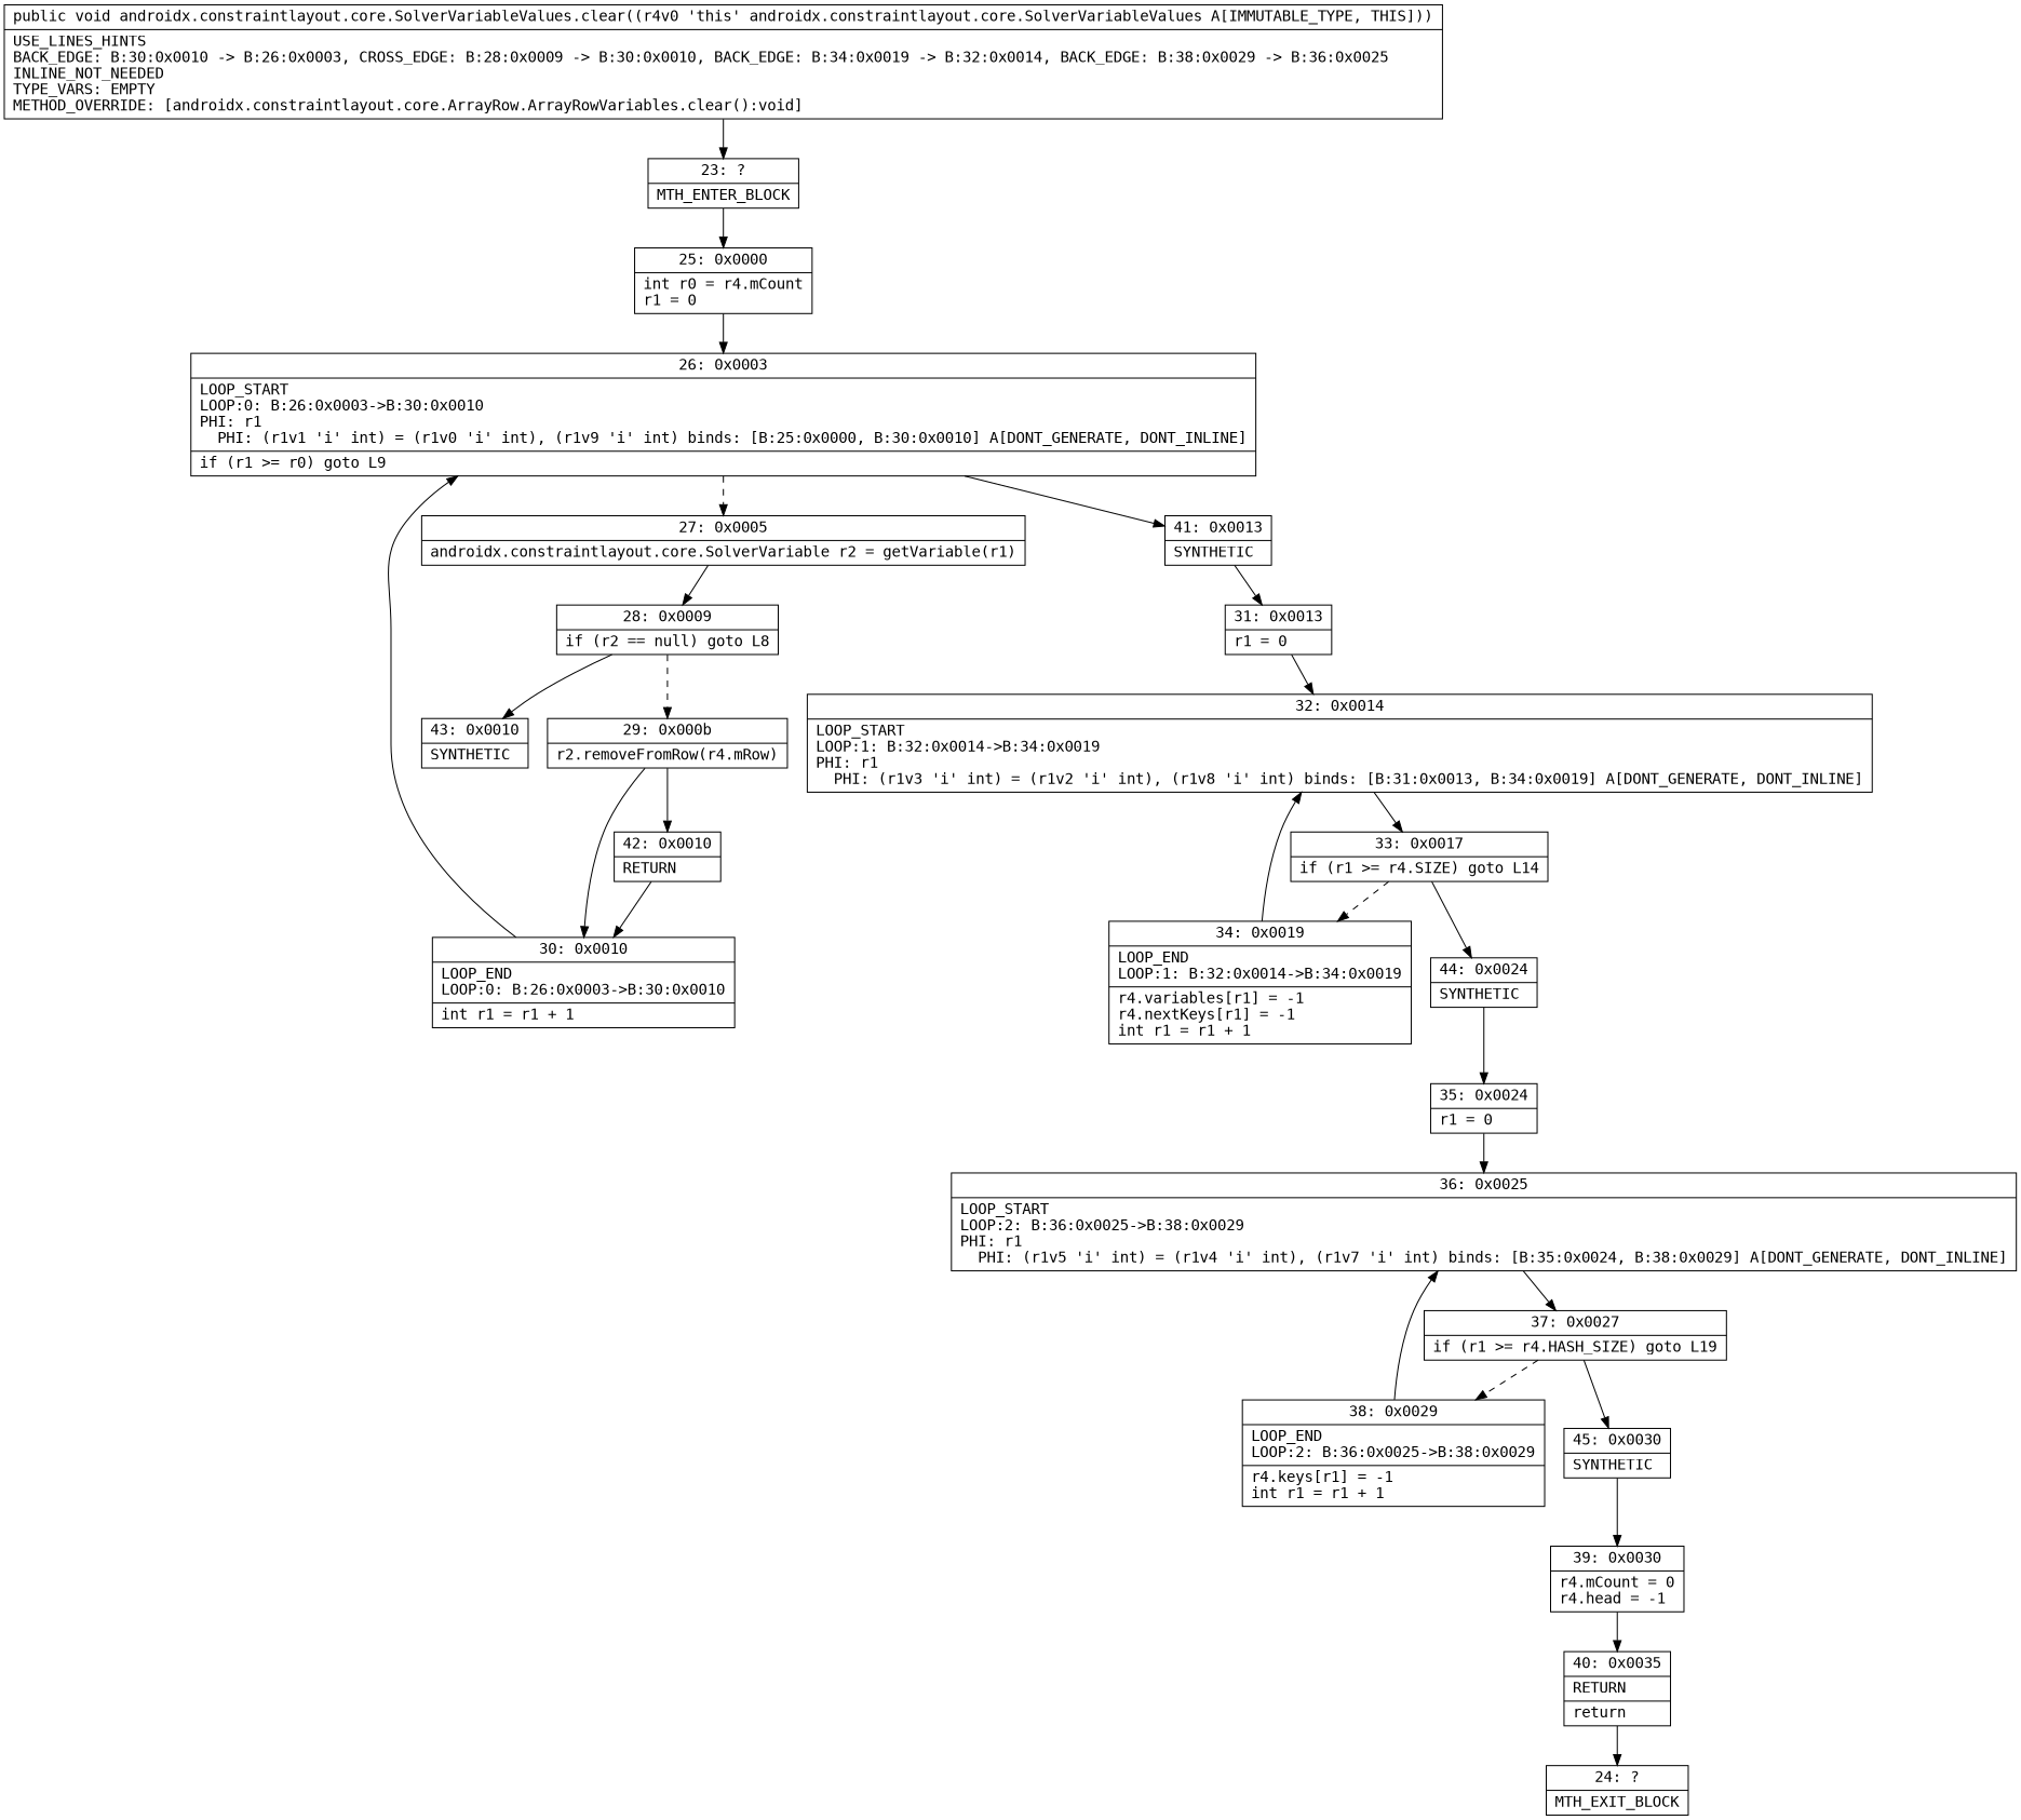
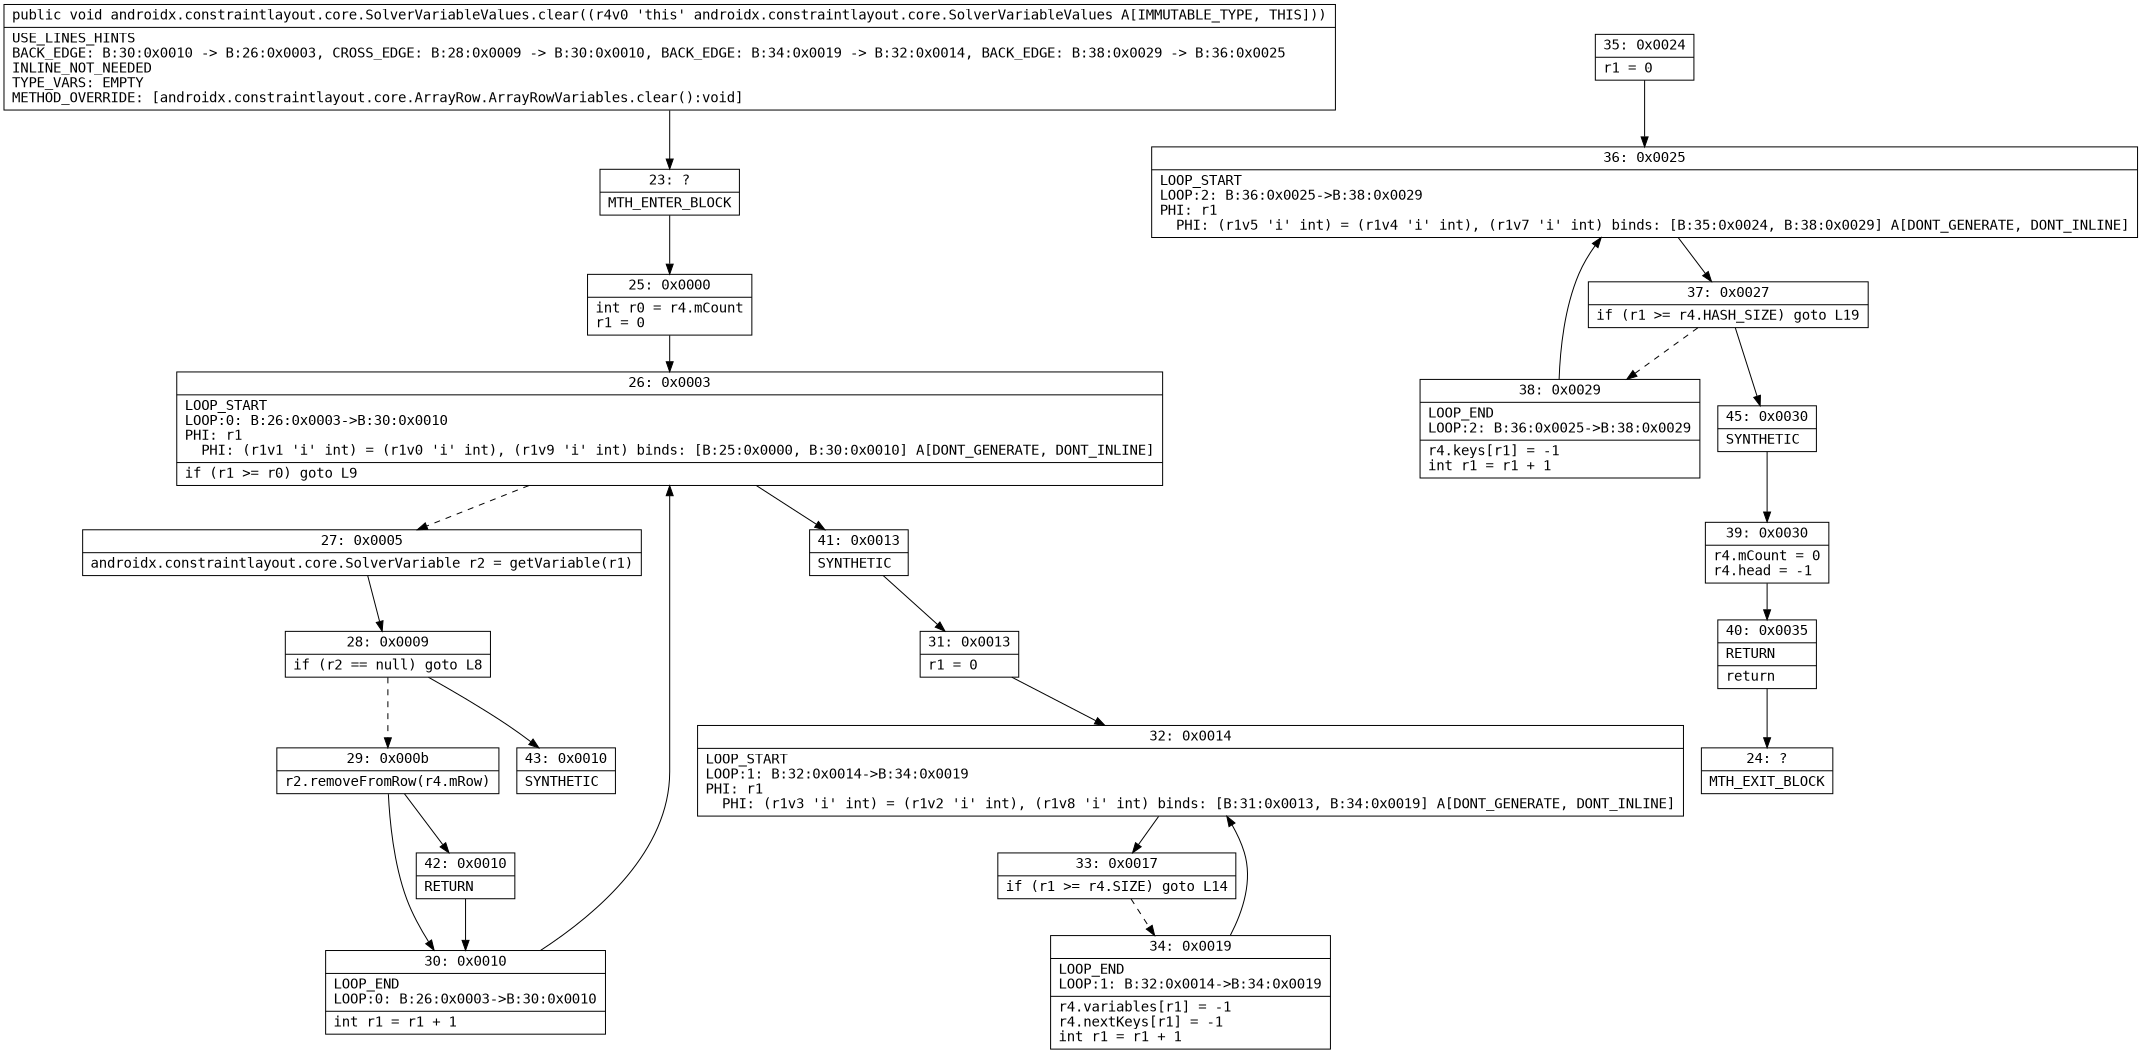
  digraph {
    fontname="DejaVu Sans Mono"
    node [fontname="DejaVu Sans Mono" shape=record]
    edge [fontname="DejaVu Sans Mono"]
    n1 [label="{23\:\ ?|MTH_ENTER_BLOCK\l}"]
    n2 [label="{25\:\ 0x0000|int r0 = r4.mCount\lr1 = 0\l}"]
    n3 [label="{26\:\ 0x0003|LOOP_START\lLOOP:0: B:26:0x0003\-\>B:30:0x0010\lPHI: r1 \l  PHI: (r1v1 'i' int) = (r1v0 'i' int), (r1v9 'i' int) binds: [B:25:0x0000, B:30:0x0010] A[DONT_GENERATE, DONT_INLINE]\l|if (r1 \>= r0) goto L9\l}"]
    n4 [label="{27\:\ 0x0005|androidx.constraintlayout.core.SolverVariable r2 = getVariable(r1)\l}"]
    n5 [label="{41\:\ 0x0013|SYNTHETIC\l}"]
    n6 [label="{28\:\ 0x0009|if (r2 == null) goto L8\l}"]
    n7 [label="{31\:\ 0x0013|r1 = 0\l}"]
    n8 [label="{29\:\ 0x000b|r2.removeFromRow(r4.mRow)\l}"]
    n9 [label="{43\:\ 0x0010|SYNTHETIC\l}"]
    n10 [label="{42\:\ 0x0010|RETURN\l}"]
    n11 [label="{30\:\ 0x0010|LOOP_END\lLOOP:0: B:26:0x0003\-\>B:30:0x0010\l|int r1 = r1 + 1\l}"]
    n12 [label="{32\:\ 0x0014|LOOP_START\lLOOP:1: B:32:0x0014\-\>B:34:0x0019\lPHI: r1 \l  PHI: (r1v3 'i' int) = (r1v2 'i' int), (r1v8 'i' int) binds: [B:31:0x0013, B:34:0x0019] A[DONT_GENERATE, DONT_INLINE]\l}"]
    n13 [label="{33\:\ 0x0017|if (r1 \>= r4.SIZE) goto L14\l}"]
    n14 [label="{34\:\ 0x0019|LOOP_END\lLOOP:1: B:32:0x0014\-\>B:34:0x0019\l|r4.variables[r1] = \-1\lr4.nextKeys[r1] = \-1\lint r1 = r1 + 1\l}"]
-   n15 [label="{44\:\ 0x0024|SYNTHETIC\l}"]
    n16 [label="{35\:\ 0x0024|r1 = 0\l}"]
    n17 [label="{36\:\ 0x0025|LOOP_START\lLOOP:2: B:36:0x0025\-\>B:38:0x0029\lPHI: r1 \l  PHI: (r1v5 'i' int) = (r1v4 'i' int), (r1v7 'i' int) binds: [B:35:0x0024, B:38:0x0029] A[DONT_GENERATE, DONT_INLINE]\l}"]
    n18 [label="{37\:\ 0x0027|if (r1 \>= r4.HASH_SIZE) goto L19\l}"]
    n19 [label="{38\:\ 0x0029|LOOP_END\lLOOP:2: B:36:0x0025\-\>B:38:0x0029\l|r4.keys[r1] = \-1\lint r1 = r1 + 1\l}"]
    n20 [label="{45\:\ 0x0030|SYNTHETIC\l}"]
    n21 [label="{39\:\ 0x0030|r4.mCount = 0\lr4.head = \-1\l}"]
    n22 [label="{40\:\ 0x0035|RETURN\l|return\l}"]
    n23 [label="{24\:\ ?|MTH_EXIT_BLOCK\l}"]
    n24 [label="{public void androidx.constraintlayout.core.SolverVariableValues.clear((r4v0 'this' androidx.constraintlayout.core.SolverVariableValues A[IMMUTABLE_TYPE, THIS]))  | USE_LINES_HINTS\lBACK_EDGE: B:30:0x0010 \-\> B:26:0x0003, CROSS_EDGE: B:28:0x0009 \-\> B:30:0x0010, BACK_EDGE: B:34:0x0019 \-\> B:32:0x0014, BACK_EDGE: B:38:0x0029 \-\> B:36:0x0025\lINLINE_NOT_NEEDED\lTYPE_VARS: EMPTY\lMETHOD_OVERRIDE: [androidx.constraintlayout.core.ArrayRow.ArrayRowVariables.clear():void]\l}"]
    n1 -> n2
    n2 -> n3
    n3 -> n4 [style=dashed]
    n3 -> n5
    n4 -> n6
    n5 -> n7
    n6 -> n8 [style=dashed]
    n6 -> n9
    n7 -> n12
    n8 -> n10
    n8 -> n11
    n10 -> n11
    n11 -> n3
    n12 -> n13
    n13 -> n14 [style=dashed]
-   n13 -> n15
    n14 -> n12
-   n15 -> n16
    n16 -> n17
    n17 -> n18
    n18 -> n19 [style=dashed]
    n18 -> n20
    n19 -> n17
    n20 -> n21
    n21 -> n22
    n22 -> n23
    n24 -> n1
  }
